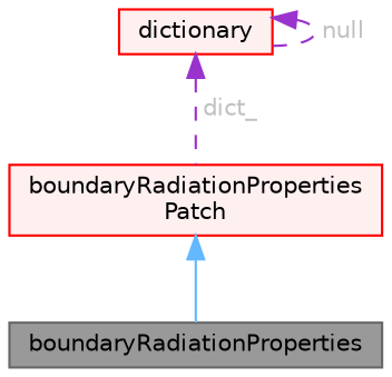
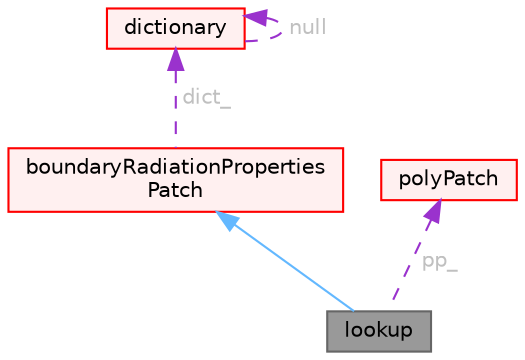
  digraph {
    node [color=red fillcolor="#FFF0F0" fontname=Helvetica fontsize=10 shape=box style=filled]
    edge [color=darkorchid3 dir=back fontname=Helvetica fontsize=10 labelfontname=Helvetica labelfontsize=10 style=dashed fontcolor=grey]
-   n1 [color=gray40 fillcolor=grey60 fontcolor=black height=0.2 label=boundaryRadiationProperties width=0.4]
+   n1 [color=gray40 fillcolor=grey60 fontcolor=black height=0.2 label=lookup width=0.4]
    n2 [height=0.2 label="boundaryRadiationProperties\lPatch" width=0.4]
+   n3 [height=0.2 label=polyPatch width=0.4]
    n4 [height=0.2 label=dictionary width=0.4]
    n2 -> n1 [color=steelblue1 style=solid fontcolor=""]
+   n3 -> n1 [label=" pp_"]
    n4 -> n2 [label=" dict_"]
    n4 -> n4 [label=" null"]
  }
